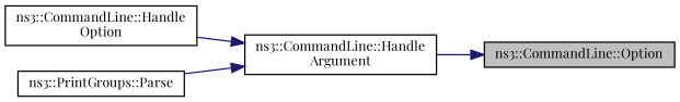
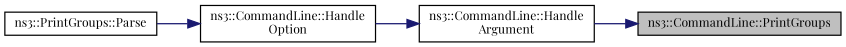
  digraph {
    fontname="Playfair Display"
    rankdir=RL
    node [color=black fillcolor=white fontname="Playfair Display" fontsize=10 shape=record style=filled]
    edge [color=midnightblue dir=back fontname="Playfair Display" fontsize=10 labelfontname=Helvetica labelfontsize=10 style=solid]
-   n1 [fillcolor=grey75 fontcolor=black height=0.2 label="ns3::CommandLine::Option" width=0.4]
+   n1 [fillcolor=grey75 fontcolor=black height=0.2 label="ns3::CommandLine::PrintGroups" width=0.4]
    n2 [height=0.2 label="ns3::CommandLine::Handle\lArgument" width=0.4]
    n3 [height=0.2 label="ns3::CommandLine::Handle\lOption" width=0.4]
    n4 [height=0.2 label="ns3::PrintGroups::Parse" width=0.4]
    n1 -> n2
    n2 -> n3
-   n2 -> n4
+   n3 -> n4
  }
